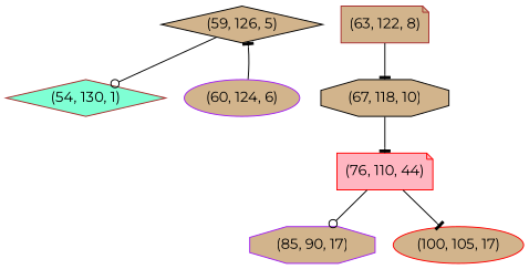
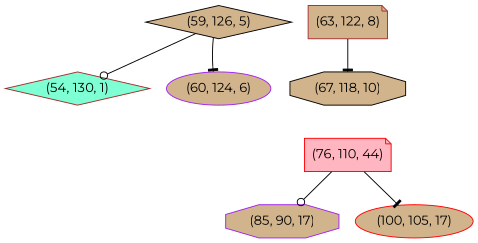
  digraph {
    fontname=Montserrat
    node [color=brown fillcolor=tan fontname=Montserrat shape=diamond style=filled]
    edge [arrowhead=tee fontname=Montserrat]
    "(54, 130, 1)" [fillcolor=aquamarine]
    "(59, 126, 5)" [color=black]
    "(60, 124, 6)" [color=purple shape=ellipse]
    "(63, 122, 8)" [shape=note]
    "(67, 118, 10)" [color=black shape=octagon]
    n6 [color=red fillcolor=lightpink label="(76, 110, 44)" shape=note]
    "(85, 90, 17)" [color=purple shape=octagon]
    "(100, 105, 17)" [color=red shape=ellipse]
    "(59, 126, 5)" -> "(54, 130, 1)" [arrowhead=odot]
-   "(60, 124, 6)" -> "(59, 126, 5)"
+   "(59, 126, 5)" -> "(60, 124, 6)"
    "(63, 122, 8)" -> "(67, 118, 10)"
-   "(67, 118, 10)" -> n6
    n6 -> "(85, 90, 17)" [arrowhead=odot]
    n6 -> "(100, 105, 17)"
  }
